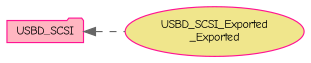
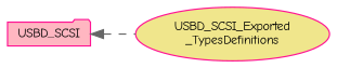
  digraph {
    rankdir=LR
    fontname="Comic Neue"
    node [color=deeppink fontname="Comic Neue" fontsize=10 style=filled]
    n1 [fillcolor=lightpink height=0.2 label=USBD_SCSI shape=folder width=0.4]
-   n2 [fillcolor=khaki fontcolor=black height=0.2 label="USBD_SCSI_Exported\l_Exported" shape=ellipse width=0.4]
+   n2 [fillcolor=khaki fontcolor=black height=0.2 label="USBD_SCSI_Exported\l_TypesDefinitions" shape=ellipse width=0.4]
    n1 -> n2 [dir=back fontname="Comic Neue" fontsize=10 labelfontname=Helvetica labelfontsize=10 shape=plaintext style=dashed color=gray40]
  }
